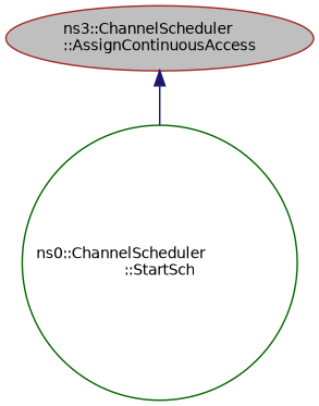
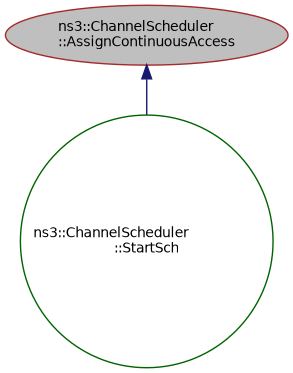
  digraph {
    rankdir=TB
    node [fontname=Helvetica fontsize=10 style=filled]
    n1 [color=brown fillcolor=grey75 fontcolor=black height=0.2 label="ns3::ChannelScheduler\l::AssignContinuousAccess" shape=ellipse width=0.4]
-   n2 [color=darkgreen fillcolor=white height=0.2 label="ns0::ChannelScheduler\l::StartSch" shape=circle width=0.4]
+   n2 [color=darkgreen fillcolor=white height=0.2 label="ns3::ChannelScheduler\l::StartSch" shape=circle width=0.4]
    n1 -> n2 [color=midnightblue dir=back fontname=Helvetica fontsize=10 labelfontname=Helvetica labelfontsize=10 style=solid]
  }
